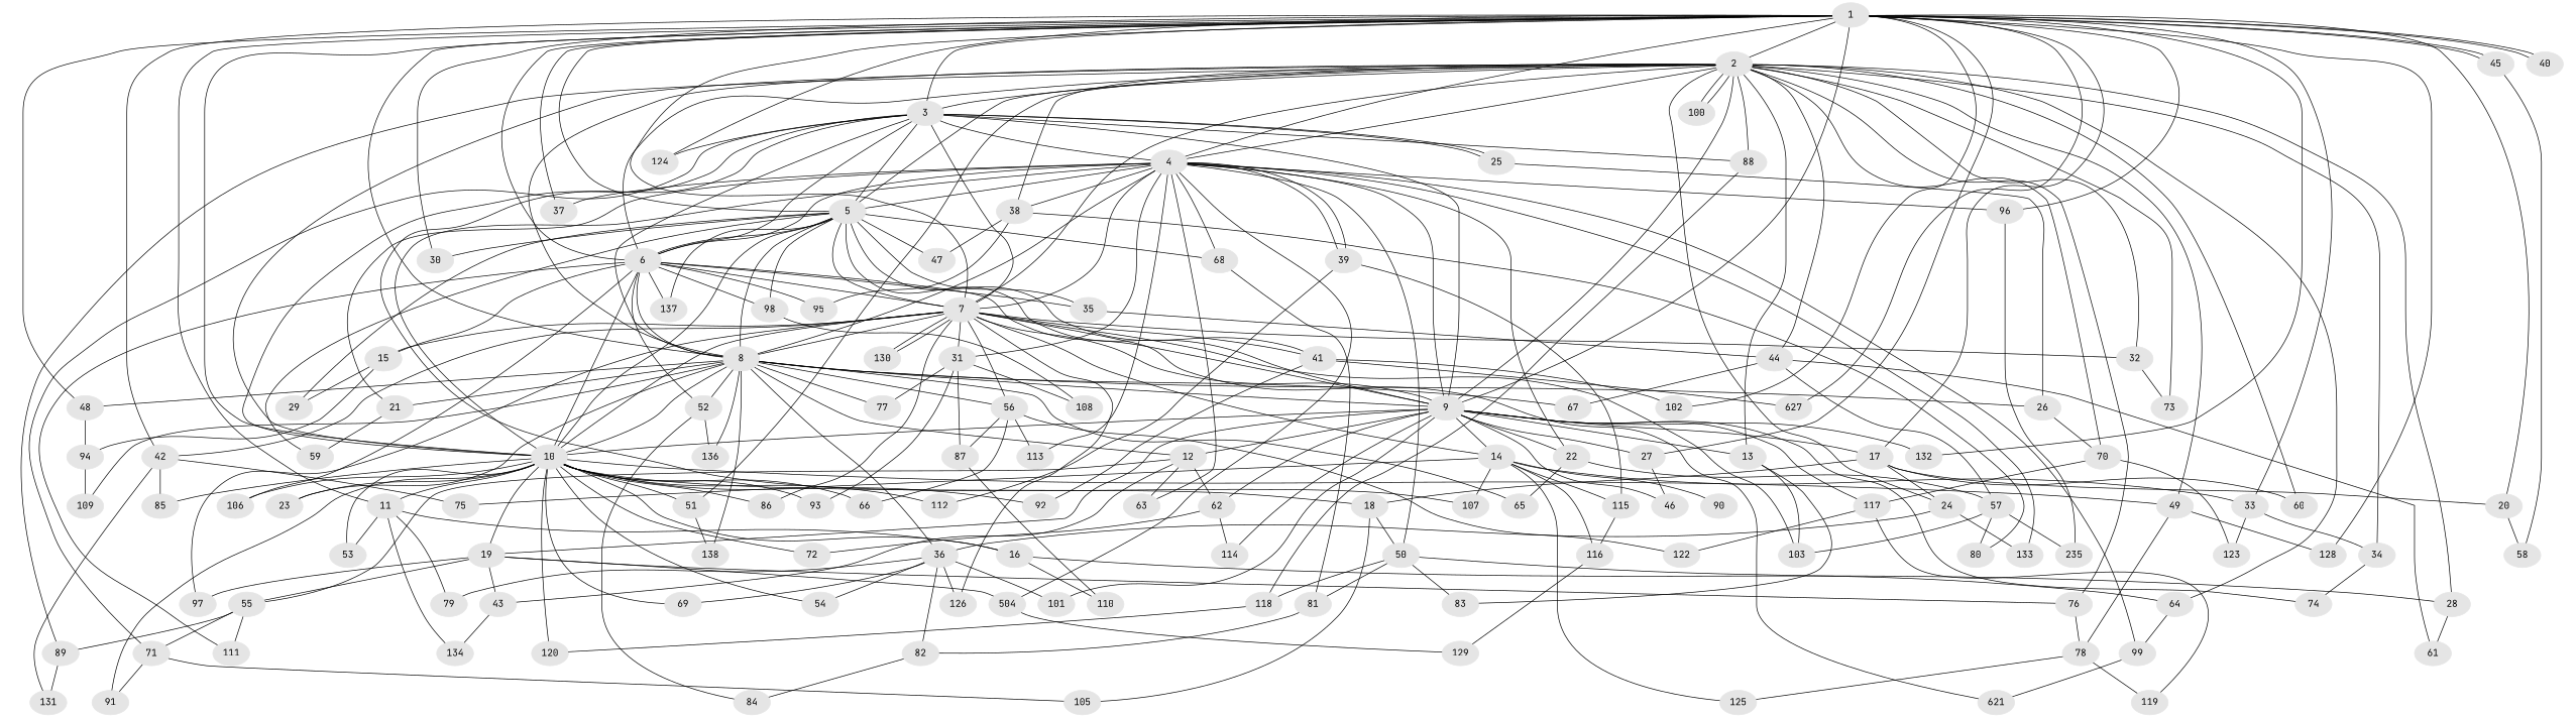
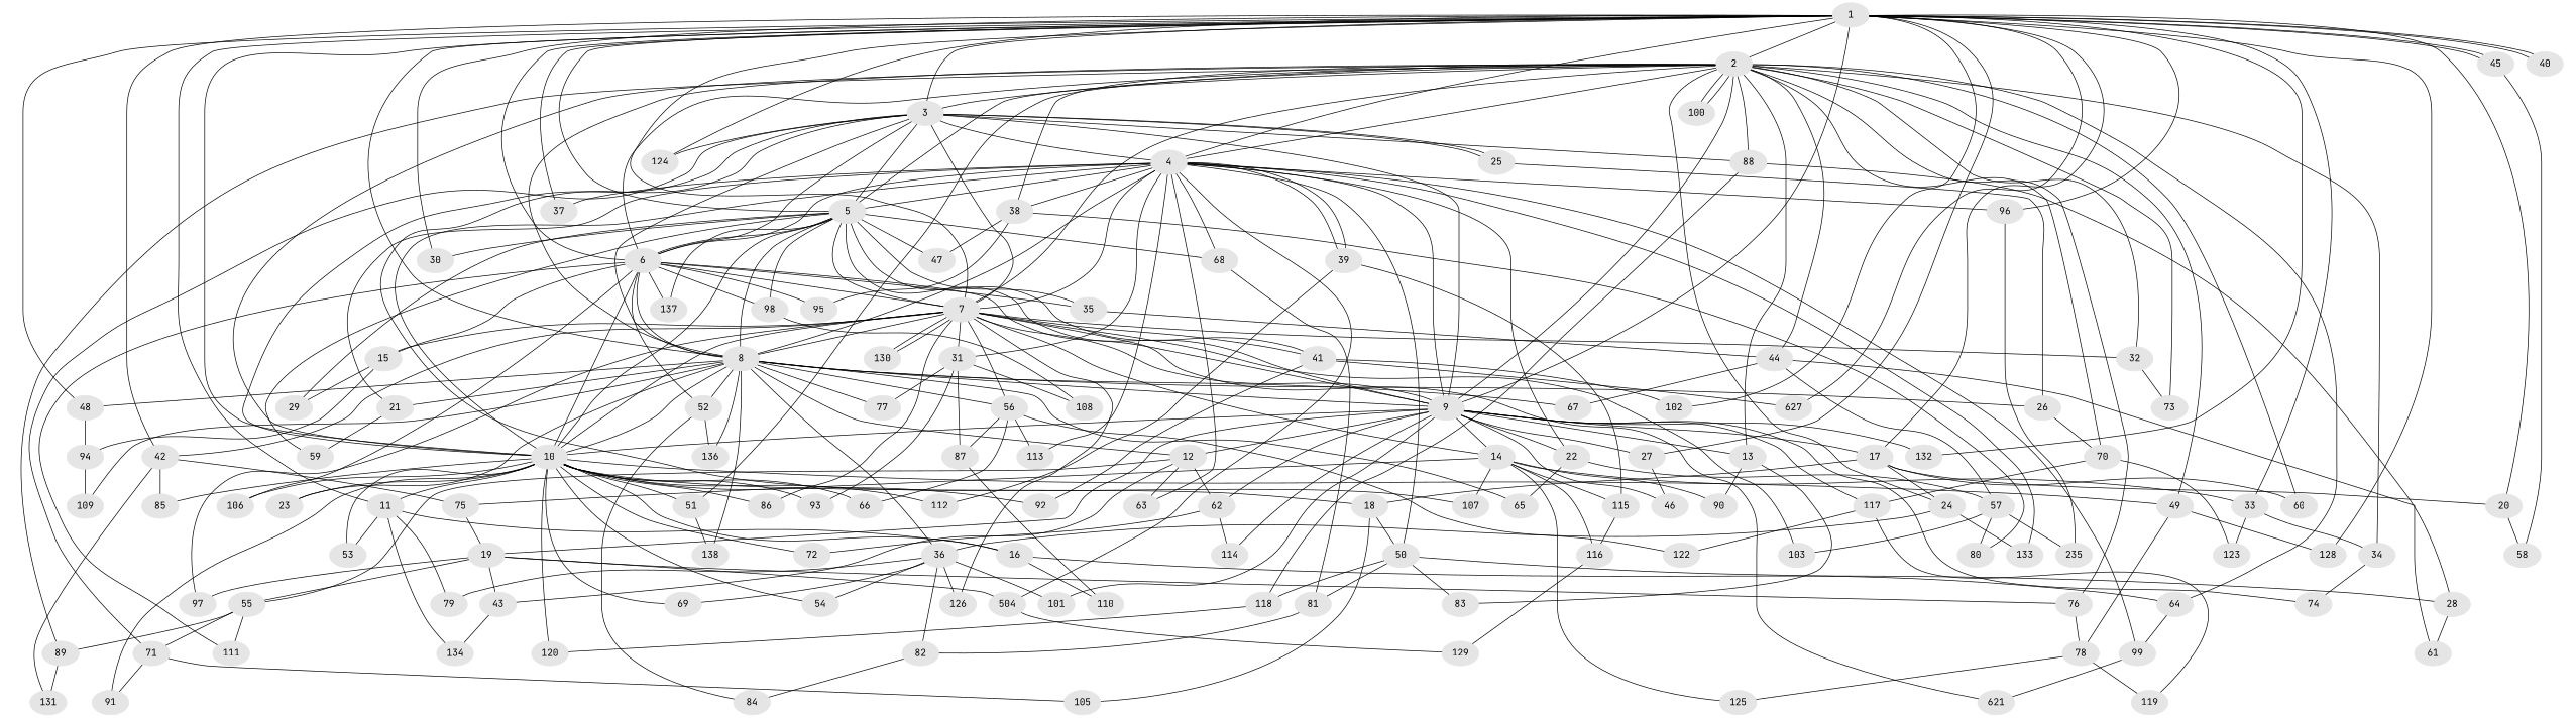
  graph {
    fontname="JetBrains Mono"
    node [color=gray90 fontname="JetBrains Mono" style=filled]
    edge [fontname="JetBrains Mono"]
    1
    2
    3
    4
    5
    6
    7
    8
    9
    10
    11
    17
    20
    27
    30
    33
    37
    40
    42
    45
    48
    96
    102
    124
    n25 [label=627]
    128
    132
    13
    24
    28
    32
    34
    38
    44
    49
    51
    60
    64
    70
    73
    76
    88
    89
    100
    25
    71
    107
    21
    22
    31
    39
    50
    63
    68
    99
    n56 [label=504]
    113
    133
    29
    35
    41
    47
    59
    98
    137
    15
    52
    95
    106
    111
    14
    56
    86
    97
    103
    n76 [label=621]
    126
    130
    12
    23
    26
    36
    65
    67
    77
    109
    136
    138
    19
    46
    62
    74
    101
    114
    117
    16
    18
    53
    54
    66
    69
    72
    85
    91
    92
    93
    112
    120
    79
    134
    58
    123
    75
    131
    94
    n116 [label=235]
    83
    90
    61
    80
    57
    78
    118
    105
    87
    108
    115
    81
    129
    84
    116
    125
    122
    43
    55
    82
    119
    110
    1 -- 2
    1 -- 3
    1 -- 4
    1 -- 5
    1 -- 6
    1 -- 7
    1 -- 8
    1 -- 9
    1 -- 10
    1 -- 11
    1 -- 17
    1 -- 20
    1 -- 27
    1 -- 30
    1 -- 33
    1 -- 37
    1 -- 40
    1 -- 40
    1 -- 42
    1 -- 45
    1 -- 45
    1 -- 48
    1 -- 96
    1 -- 102
    1 -- 124
    1 -- n25
    1 -- 128
    1 -- 132
    2 -- 3
    2 -- 4
    2 -- 5
    2 -- 6
    2 -- 7
    2 -- 8
    2 -- 9
    2 -- 10
    2 -- 13
    2 -- 24
-   2 -- 28
+   88 -- 28
    2 -- 32
    2 -- 34
    2 -- 38
    2 -- 44
    2 -- 49
    2 -- 51
    2 -- 60
    2 -- 64
    2 -- 70
    2 -- 73
    2 -- 76
    2 -- 88
    2 -- 89
    2 -- 100
    2 -- 100
    3 -- 4
    3 -- 5
    3 -- 6
    3 -- 7
    3 -- 8
    3 -- 9
    3 -- 10
    3 -- 124
    3 -- 88
    3 -- 25
    3 -- 25
    3 -- 71
    3 -- 107
    4 -- 5
    4 -- 6
    4 -- 7
    4 -- 8
    4 -- 9
    4 -- 10
    4 -- 37
    4 -- 96
    4 -- 38
    4 -- 21
    4 -- 22
    4 -- 31
    4 -- 39
    4 -- 39
    4 -- 50
    4 -- 63
    4 -- 68
    4 -- 99
    4 -- n56
    4 -- 113
    4 -- 133
    5 -- 6
    5 -- 7
    5 -- 8
    5 -- 9
    5 -- 10
    5 -- 30
    5 -- 68
    5 -- 29
    5 -- 35
    5 -- 41
    5 -- 47
    5 -- 59
    5 -- 98
    5 -- 137
    6 -- 7
    6 -- 8
    6 -- 9
    6 -- 10
    6 -- 35
    6 -- 98
    6 -- 137
    6 -- 15
    6 -- 52
    6 -- 95
    6 -- 106
    6 -- 111
    7 -- 8
    7 -- 9
    7 -- 10
    7 -- 42
    7 -- 32
    7 -- 31
    7 -- 41
    7 -- 15
    7 -- 14
    7 -- 56
    7 -- 86
    7 -- 97
    7 -- 103
    7 -- n76
    7 -- 126
    7 -- 130
    7 -- 130
    8 -- 9
    8 -- 10
    8 -- 48
    8 -- 21
    8 -- 52
    8 -- 56
    8 -- 12
    8 -- 23
    8 -- 26
    8 -- 36
    8 -- 65
    8 -- 67
    8 -- 77
    8 -- 109
    8 -- 136
    8 -- 138
    9 -- 10
    9 -- 17
    9 -- 27
    9 -- 132
    9 -- 13
    9 -- 22
    9 -- 14
    9 -- 12
    9 -- 19
    9 -- 46
    9 -- 62
    9 -- 74
    9 -- 101
    9 -- 114
    9 -- 117
    10 -- 11
    10 -- 49
    10 -- 51
    10 -- 106
    10 -- 86
    10 -- 23
-   10 -- 19
+   75 -- 19
    10 -- 16
    10 -- 18
    10 -- 53
    10 -- 54
    10 -- 66
    10 -- 69
    10 -- 72
    10 -- 85
    10 -- 91
    10 -- 92
    10 -- 93
    10 -- 112
    10 -- 120
    11 -- 16
    11 -- 53
    11 -- 79
    11 -- 134
    17 -- 20
    17 -- 24
    17 -- 60
    17 -- 18
    20 -- 58
    27 -- 46
    33 -- 34
    33 -- 123
    42 -- 85
    42 -- 75
    42 -- 131
    45 -- 58
    48 -- 94
    96 -- n116
    13 -- 83
-   13 -- 103
+   13 -- 90
    24 -- 133
    24 -- 36
    28 -- 61
    32 -- 73
    34 -- 74
    38 -- 47
    38 -- 95
    38 -- 80
    44 -- 67
    44 -- 61
    44 -- 57
    49 -- 128
    49 -- 78
    51 -- 138
    64 -- 99
    70 -- 117
    70 -- 123
    76 -- 78
    88 -- 118
    89 -- 131
    25 -- 26
    71 -- 91
    71 -- 105
    21 -- 59
    22 -- 65
    22 -- 57
    31 -- 77
    31 -- 93
    31 -- 87
    31 -- 108
    39 -- 112
    39 -- 115
    50 -- 64
    50 -- 83
    50 -- 118
    50 -- 81
    68 -- 81
    99 -- n76
    n56 -- 129
    35 -- 44
    41 -- 102
    41 -- n25
    41 -- 92
    98 -- 108
    15 -- 29
    15 -- 94
    52 -- 136
    52 -- 84
    14 -- 33
    14 -- 107
    14 -- 75
    14 -- 90
    14 -- 115
    14 -- 116
    14 -- 125
    56 -- 113
    56 -- 66
    56 -- 87
    56 -- 122
    12 -- 63
    12 -- 62
    12 -- 43
    12 -- 55
    26 -- 70
    36 -- 126
    36 -- 101
    36 -- 54
    36 -- 69
    36 -- 79
    36 -- 82
    19 -- 76
    19 -- n56
    19 -- 97
    19 -- 43
    19 -- 55
    62 -- 114
    62 -- 72
    117 -- 122
    117 -- 119
    16 -- 28
    16 -- 110
    18 -- 50
    18 -- 105
    94 -- 109
    57 -- 103
    57 -- n116
    57 -- 80
    78 -- 125
    78 -- 119
    118 -- 120
    87 -- 110
    115 -- 116
    81 -- 82
    116 -- 129
    43 -- 134
    55 -- 89
    55 -- 71
    55 -- 111
    82 -- 84
  }
